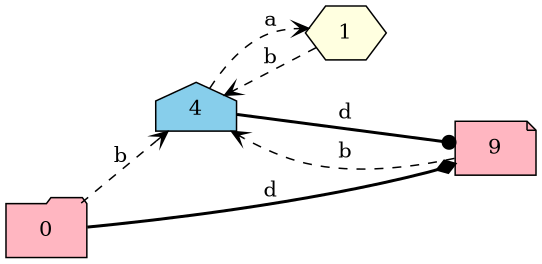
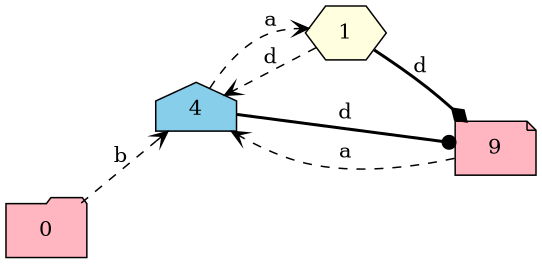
  strict digraph {
    rankdir=LR
    node [fillcolor=lightpink style=filled]
    edge [arrowhead=vee style=dashed]
    0 [shape=folder]
    4 [fillcolor=skyblue shape=house]
    1 [fillcolor=lightyellow shape=hexagon]
    n4 [label=9 shape=note]
    0 -> 4 [label=b]
    4 -> 1 [label=a]
    4 -> n4 [arrowhead=dot label=d style=bold]
-   1 -> 4 [label=b]
-   0 -> n4 [arrowhead=diamond label=d style=bold]
-   n4 -> 4 [label=b]
+   1 -> 4 [label=d]
+   1 -> n4 [arrowhead=diamond label=d style=bold]
+   n4 -> 4 [label=a]
  }
